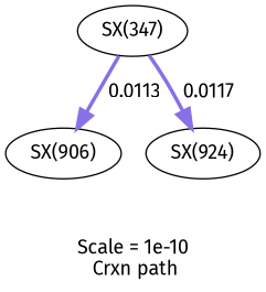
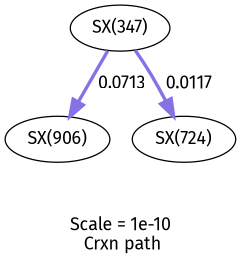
  digraph {
    fontname="Fira Sans"
    label="Scale = 1e-10\l Crxn path"
    node [fontname="Fira Sans"]
    edge [fontname="Fira Sans"]
    n1 [label="SX(347)"]
    n2 [label="SX(906)"]
-   n3 [label="SX(924)"]
-   n1 -> n2 [arrowsize=1.31 color="0.7, 0.511, 0.9" label=" 0.0113" style="setlinewidth(2.62)"]
+   n3 [label="SX(724)"]
+   n1 -> n2 [arrowsize=1.31 color="0.7, 0.511, 0.9" label=" 0.0713" style="setlinewidth(2.62)"]
    n1 -> n3 [arrowsize=1.32 color="0.7, 0.512, 0.9" label=" 0.0117" style="setlinewidth(2.65)"]
  }
